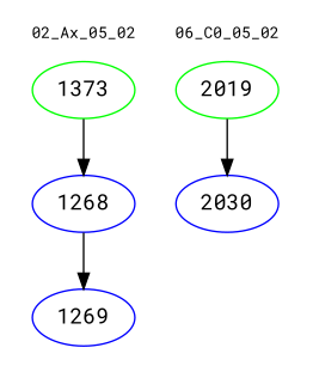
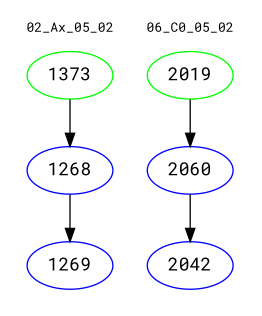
  digraph {
    fontname="Roboto Mono"
    node [color=blue fontname="Roboto Mono"]
    edge [color=black fontname="Roboto Mono"]
    n1 [color=green label=1373]
    n2 [label=1268]
    n3 [label=1269]
    n4 [color=green label=2019]
-   n5 [label=2030]
+   n5 [label=2060]
+   n6 [label=2042]
    subgraph cluster_1 {
      color=white
      fontsize=10
      label="02_Ax_05_02"
      n1
      n2
      n3
    }
    subgraph cluster_2 {
      color=white
      fontsize=10
      label="06_C0_05_02"
      n4
      n5
+     n6
    }
    n1 -> n2
    n2 -> n3
    n4 -> n5
+   n5 -> n6
  }
